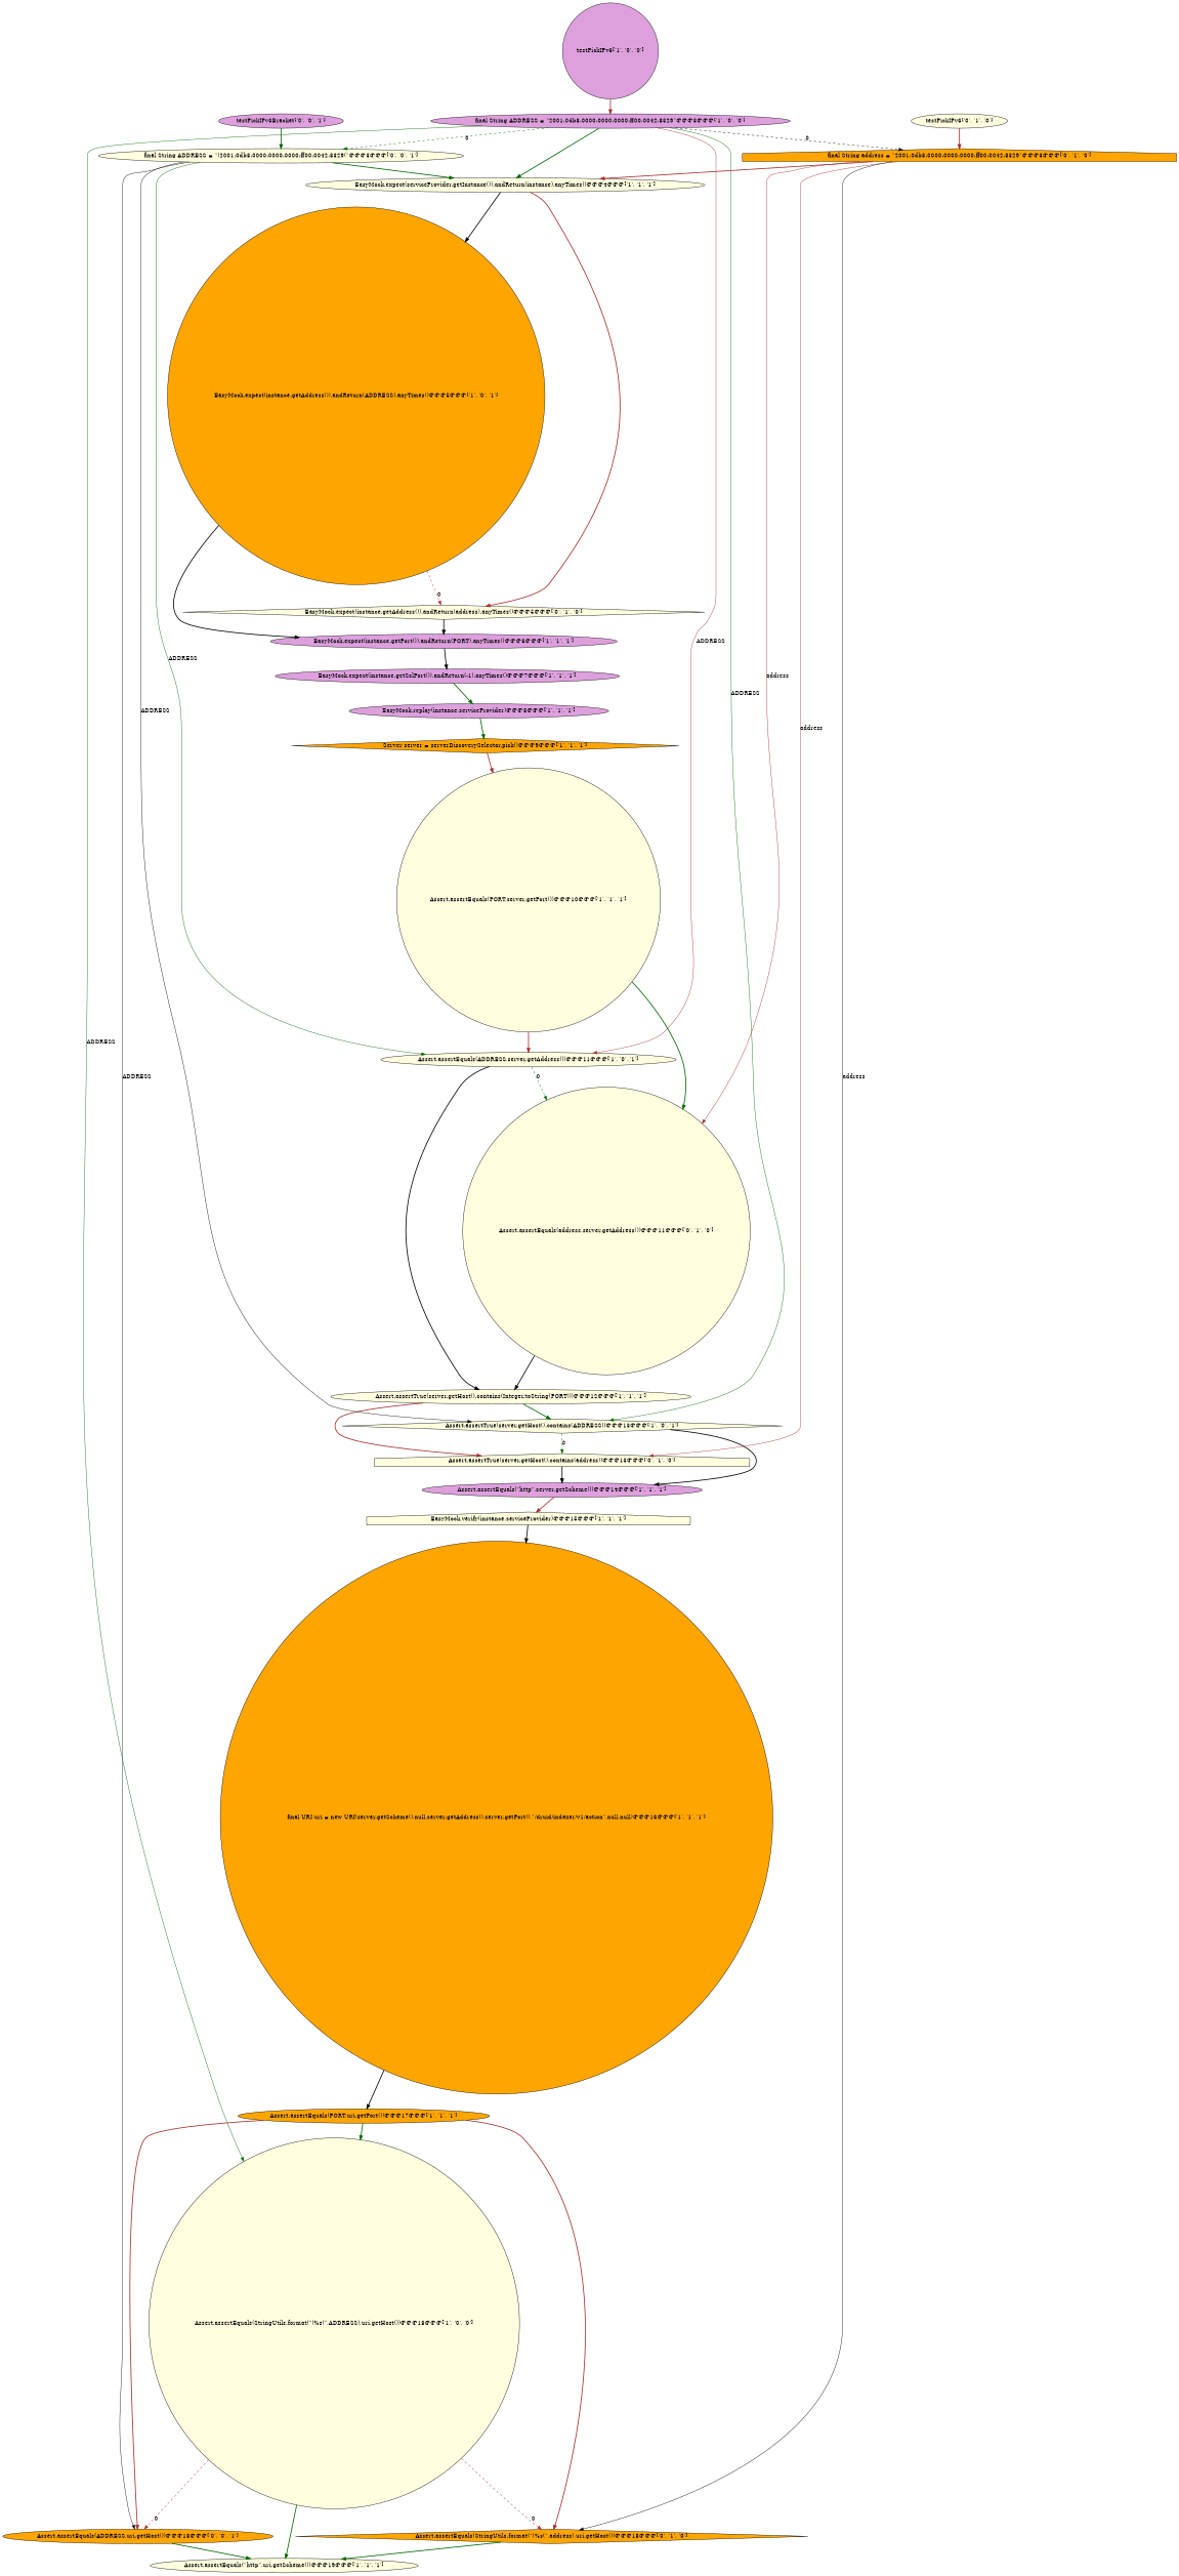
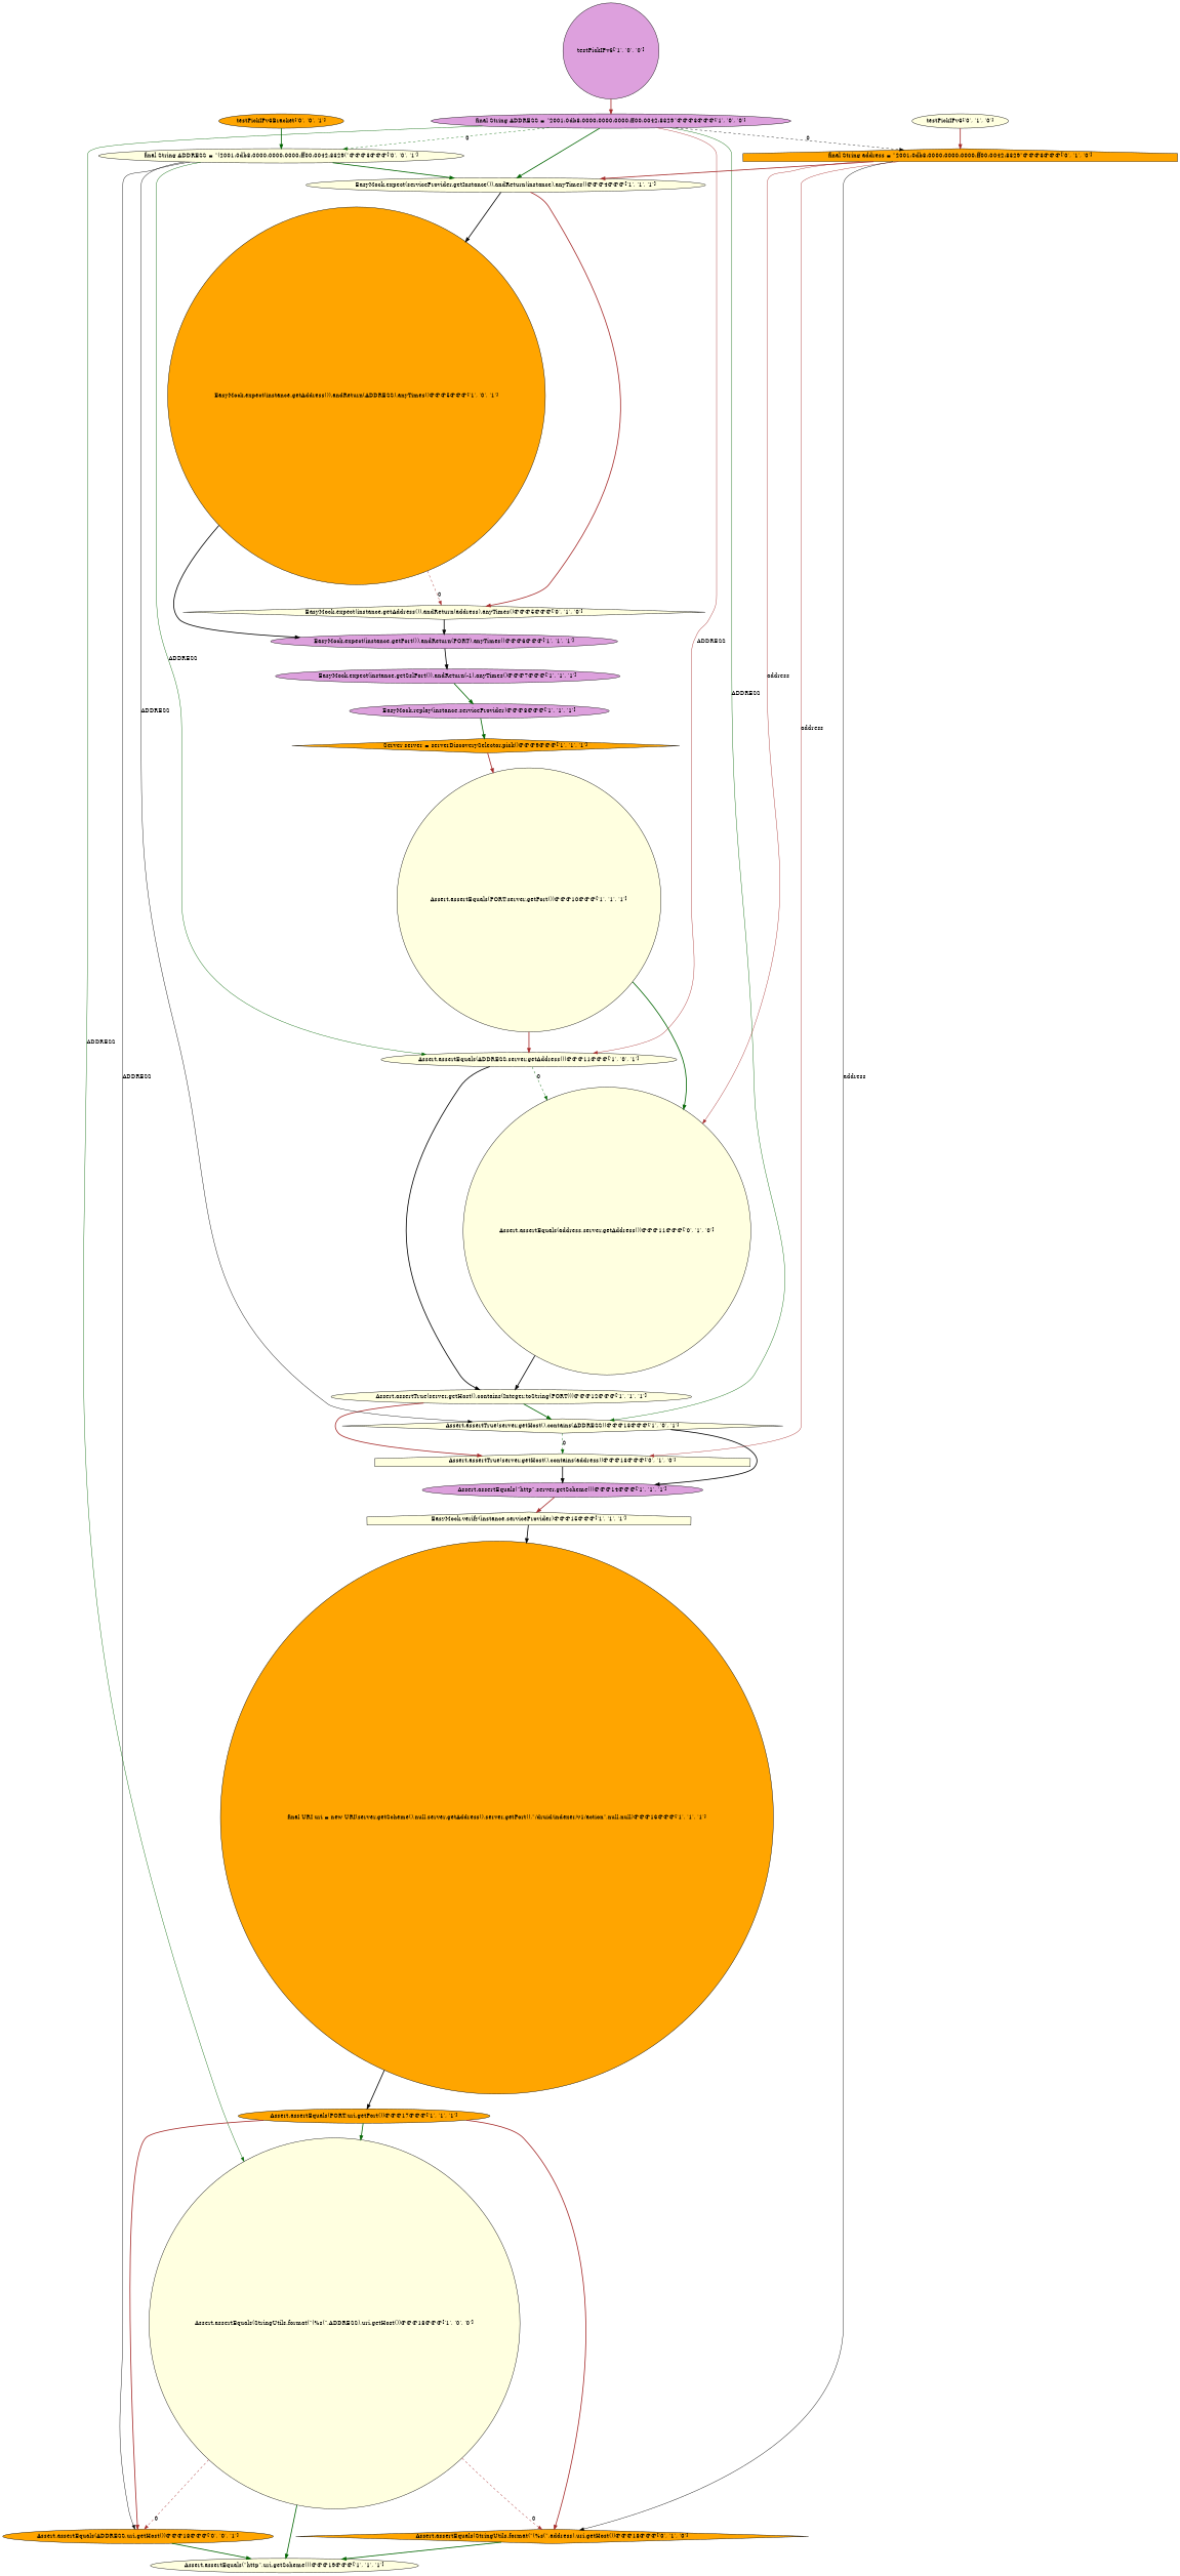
  digraph {
    node [fillcolor=lightyellow shape=ellipse style=filled]
    edge [style=bold color=darkgreen]
    n1 [label="Assert.assertTrue(server.getHost().contains(Integer.toString(PORT)))@@@12@@@['1', '1', '1']"]
    n2 [label="Assert.assertTrue(server.getHost().contains(ADDRESS))@@@13@@@['1', '0', '1']" shape=diamond]
    n3 [label="Assert.assertTrue(server.getHost().contains(address))@@@13@@@['0', '1', '0']" shape=house]
    n4 [fillcolor=orange label="Assert.assertEquals(StringUtils.format(\"(%s(\",address),uri.getHost())@@@18@@@['0', '1', '0']" shape=diamond]
    n5 [label="Assert.assertEquals(\"http\",uri.getScheme())@@@19@@@['1', '1', '1']"]
    n6 [fillcolor=plum label="EasyMock.replay(instance,serviceProvider)@@@8@@@['1', '1', '1']"]
    n7 [fillcolor=orange label="Server server = serverDiscoverySelector.pick()@@@9@@@['1', '1', '1']" shape=diamond]
    n8 [fillcolor=plum label="Assert.assertEquals(\"http\",server.getScheme())@@@14@@@['1', '1', '1']"]
    n9 [label="EasyMock.verify(instance,serviceProvider)@@@15@@@['1', '1', '1']" shape=house]
    n10 [label="Assert.assertEquals(address,server.getAddress())@@@11@@@['0', '1', '0']" shape=circle]
    n11 [fillcolor=orange label="Assert.assertEquals(ADDRESS,uri.getHost())@@@18@@@['0', '0', '1']"]
-   n12 [fillcolor=plum label="testPickIPv6Bracket['0', '0', '1']"]
+   n12 [fillcolor=orange label="testPickIPv6Bracket['0', '0', '1']"]
    n13 [label="final String ADDRESS = \"(2001:0db8:0000:0000:0000:ff00:0042:8329(\"@@@3@@@['0', '0', '1']"]
    n14 [label="EasyMock.expect(serviceProvider.getInstance()).andReturn(instance).anyTimes()@@@4@@@['1', '1', '1']"]
    n15 [label="EasyMock.expect(instance.getAddress()).andReturn(address).anyTimes()@@@5@@@['0', '1', '0']" shape=diamond]
    n16 [fillcolor=orange label="EasyMock.expect(instance.getAddress()).andReturn(ADDRESS).anyTimes()@@@5@@@['1', '0', '1']" shape=circle]
    n17 [label="Assert.assertEquals(StringUtils.format(\"(%s(\",ADDRESS),uri.getHost())@@@18@@@['1', '0', '0']" shape=circle]
    n18 [fillcolor=plum label="final String ADDRESS = \"2001:0db8:0000:0000:0000:ff00:0042:8329\"@@@3@@@['1', '0', '0']"]
    n19 [label="Assert.assertEquals(ADDRESS,server.getAddress())@@@11@@@['1', '0', '1']"]
    n20 [fillcolor=orange label="final String address = \"2001:0db8:0000:0000:0000:ff00:0042:8329\"@@@3@@@['0', '1', '0']" shape=house]
    n21 [fillcolor=plum label="EasyMock.expect(instance.getPort()).andReturn(PORT).anyTimes()@@@6@@@['1', '1', '1']"]
    n22 [fillcolor=plum label="EasyMock.expect(instance.getSslPort()).andReturn(-1).anyTimes()@@@7@@@['1', '1', '1']"]
    n23 [label="testPickIPv6['0', '1', '0']"]
    n24 [label="Assert.assertEquals(PORT,server.getPort())@@@10@@@['1', '1', '1']" shape=circle]
    n25 [fillcolor=orange label="Assert.assertEquals(PORT,uri.getPort())@@@17@@@['1', '1', '1']"]
    n26 [fillcolor=orange label="final URI uri = new URI(server.getScheme(),null,server.getAddress(),server.getPort(),\"/druid/indexer/v1/action\",null,null)@@@16@@@['1', '1', '1']" shape=circle]
    n27 [fillcolor=plum label="testPickIPv6['1', '0', '0']" shape=circle]
    n1 -> n2
    n1 -> n3 [color=brown]
    n2 -> n3 [label=0 style=dashed]
    n2 -> n8 [color=black]
    n3 -> n8 [color=black]
    n4 -> n5
    n6 -> n7
    n7 -> n24 [color=brown]
    n8 -> n9 [color=brown]
    n9 -> n26 [color=black]
    n10 -> n1 [color=black]
    n11 -> n5
    n12 -> n13
    n13 -> n2 [label=ADDRESS style=solid color=black]
    n13 -> n11 [label=ADDRESS style=solid color=black]
    n13 -> n14
    n13 -> n19 [label=ADDRESS style=solid]
    n14 -> n15 [color=brown]
    n14 -> n16 [color=black]
    n15 -> n21 [color=black]
    n16 -> n15 [label=0 style=dashed color=brown]
    n16 -> n21 [color=black]
    n17 -> n4 [label=0 style=dashed color=brown]
    n17 -> n5
    n17 -> n11 [label=0 style=dashed color=brown]
    n18 -> n2 [label=ADDRESS style=solid]
    n18 -> n13 [label=0 style=dashed]
    n18 -> n14
    n18 -> n17 [label=ADDRESS style=solid]
    n18 -> n19 [label=ADDRESS style=solid color=brown]
    n18 -> n20 [label=0 style=dashed color=black]
    n19 -> n1 [color=black]
    n19 -> n10 [label=0 style=dashed]
    n20 -> n3 [label=address style=solid color=brown]
    n20 -> n4 [label=address style=solid color=black]
    n20 -> n10 [label=address style=solid color=brown]
    n20 -> n14 [color=brown]
    n21 -> n22 [color=black]
    n22 -> n6
    n23 -> n20 [color=brown]
    n24 -> n10
    n24 -> n19 [color=brown]
    n25 -> n4 [color=brown]
    n25 -> n11 [color=brown]
    n25 -> n17
    n26 -> n25 [color=black]
    n27 -> n18 [color=brown]
  }
